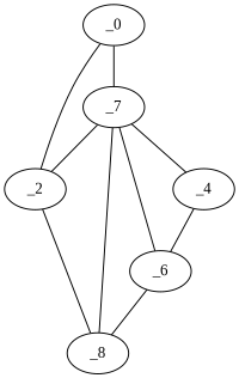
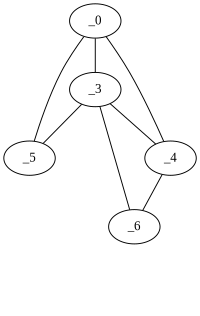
  graph {
    fontname="Liberation Serif"
    node [fontname="Liberation Serif"]
    edge [fontname="Liberation Serif" valence=1]
    _0 [x=56 y=9]
-   _3 [x=70 y=29 label=_7]
+   _3 [x=70 y=29]
    _4 [x=71 y=85]
-   _5 [x=73 y=12 label=_2]
+   _5 [x=73 y=12]
    _6 [x=77 y=52]
-   _8 [x=86 y=56]
    _0 -- _3
+   _0 -- _4
    _0 -- _5
    _3 -- _4
    _3 -- _5 [valence=2]
    _3 -- _6 [valence=2]
-   _3 -- _8 [valence=2]
    _4 -- _6 [valence=2]
-   _5 -- _8
-   _6 -- _8 [valence=2]
  }
